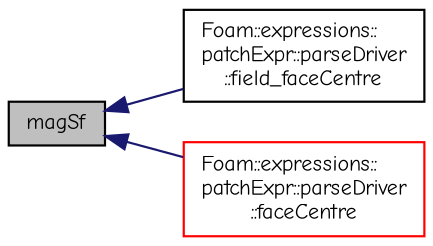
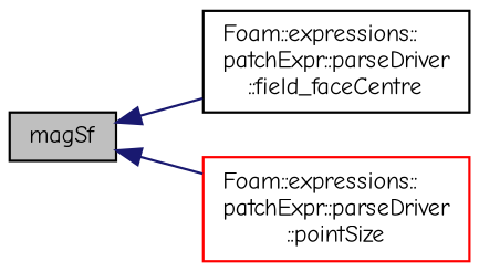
  digraph {
    rankdir=LR
    fontname="Comic Neue"
    node [color=black fontname="Comic Neue" fontsize=10 shape=record]
    edge [color=midnightblue dir=back fontname="Comic Neue" fontsize=10 labelfontname=Helvetica labelfontsize=10 style=solid]
    n1 [fillcolor=grey75 fontcolor=black height=0.2 label=magSf style=filled width=0.4]
    n2 [height=0.2 label="Foam::expressions::\lpatchExpr::parseDriver\l::field_faceCentre" width=0.4]
-   n3 [color=red height=0.2 label="Foam::expressions::\lpatchExpr::parseDriver\l::faceCentre" width=0.4]
+   n3 [color=red height=0.2 label="Foam::expressions::\lpatchExpr::parseDriver\l::pointSize" width=0.4]
    n1 -> n2
    n1 -> n3
  }
